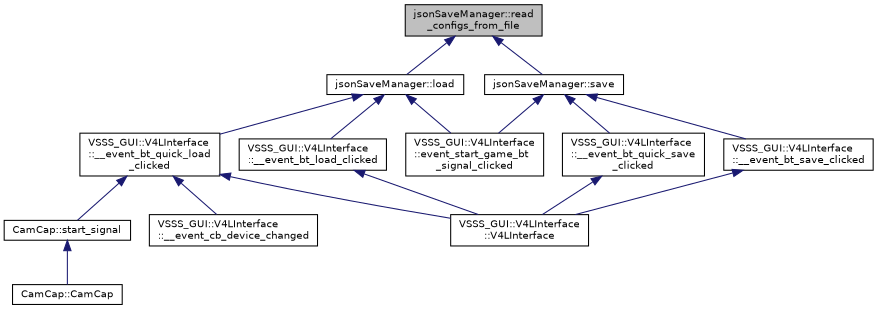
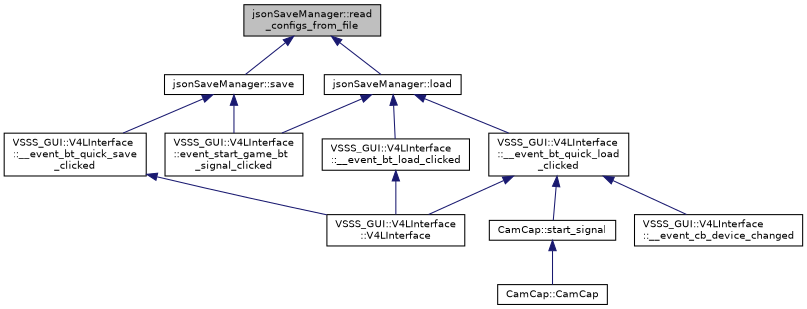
  digraph {
    rankdir=TB
    node [color=black fillcolor=white fontname=Helvetica fontsize=10 shape=record style=filled]
    edge [color=midnightblue dir=back fontname=Helvetica fontsize=10 labelfontname=Helvetica labelfontsize=10 style=solid]
    n1 [fillcolor=grey75 fontcolor=black height=0.2 label="jsonSaveManager::read\l_configs_from_file" width=0.4]
    n2 [height=0.2 label="jsonSaveManager::load" width=0.4]
    n3 [height=0.2 label="jsonSaveManager::save" width=0.4]
    n4 [height=0.2 label="VSSS_GUI::V4LInterface\l::__event_bt_load_clicked" width=0.4]
    n5 [height=0.2 label="VSSS_GUI::V4LInterface\l::__event_bt_quick_load\l_clicked" width=0.4]
    n6 [height=0.2 label="VSSS_GUI::V4LInterface\l::event_start_game_bt\l_signal_clicked" width=0.4]
    n7 [height=0.2 label="VSSS_GUI::V4LInterface\l::__event_bt_quick_save\l_clicked" width=0.4]
-   n8 [height=0.2 label="VSSS_GUI::V4LInterface\l::__event_bt_save_clicked" width=0.4]
    n9 [height=0.2 label="VSSS_GUI::V4LInterface\l::V4LInterface" width=0.4]
    n10 [height=0.2 label="CamCap::start_signal" width=0.4]
    n11 [height=0.2 label="VSSS_GUI::V4LInterface\l::__event_cb_device_changed" width=0.4]
    n12 [height=0.2 label="CamCap::CamCap" width=0.4]
    n1 -> n2
    n1 -> n3
    n2 -> n4
    n2 -> n5
    n2 -> n6
    n3 -> n6
    n3 -> n7
-   n3 -> n8
    n4 -> n9
    n5 -> n9
    n5 -> n10
    n5 -> n11
    n7 -> n9
-   n8 -> n9
    n10 -> n12
  }
